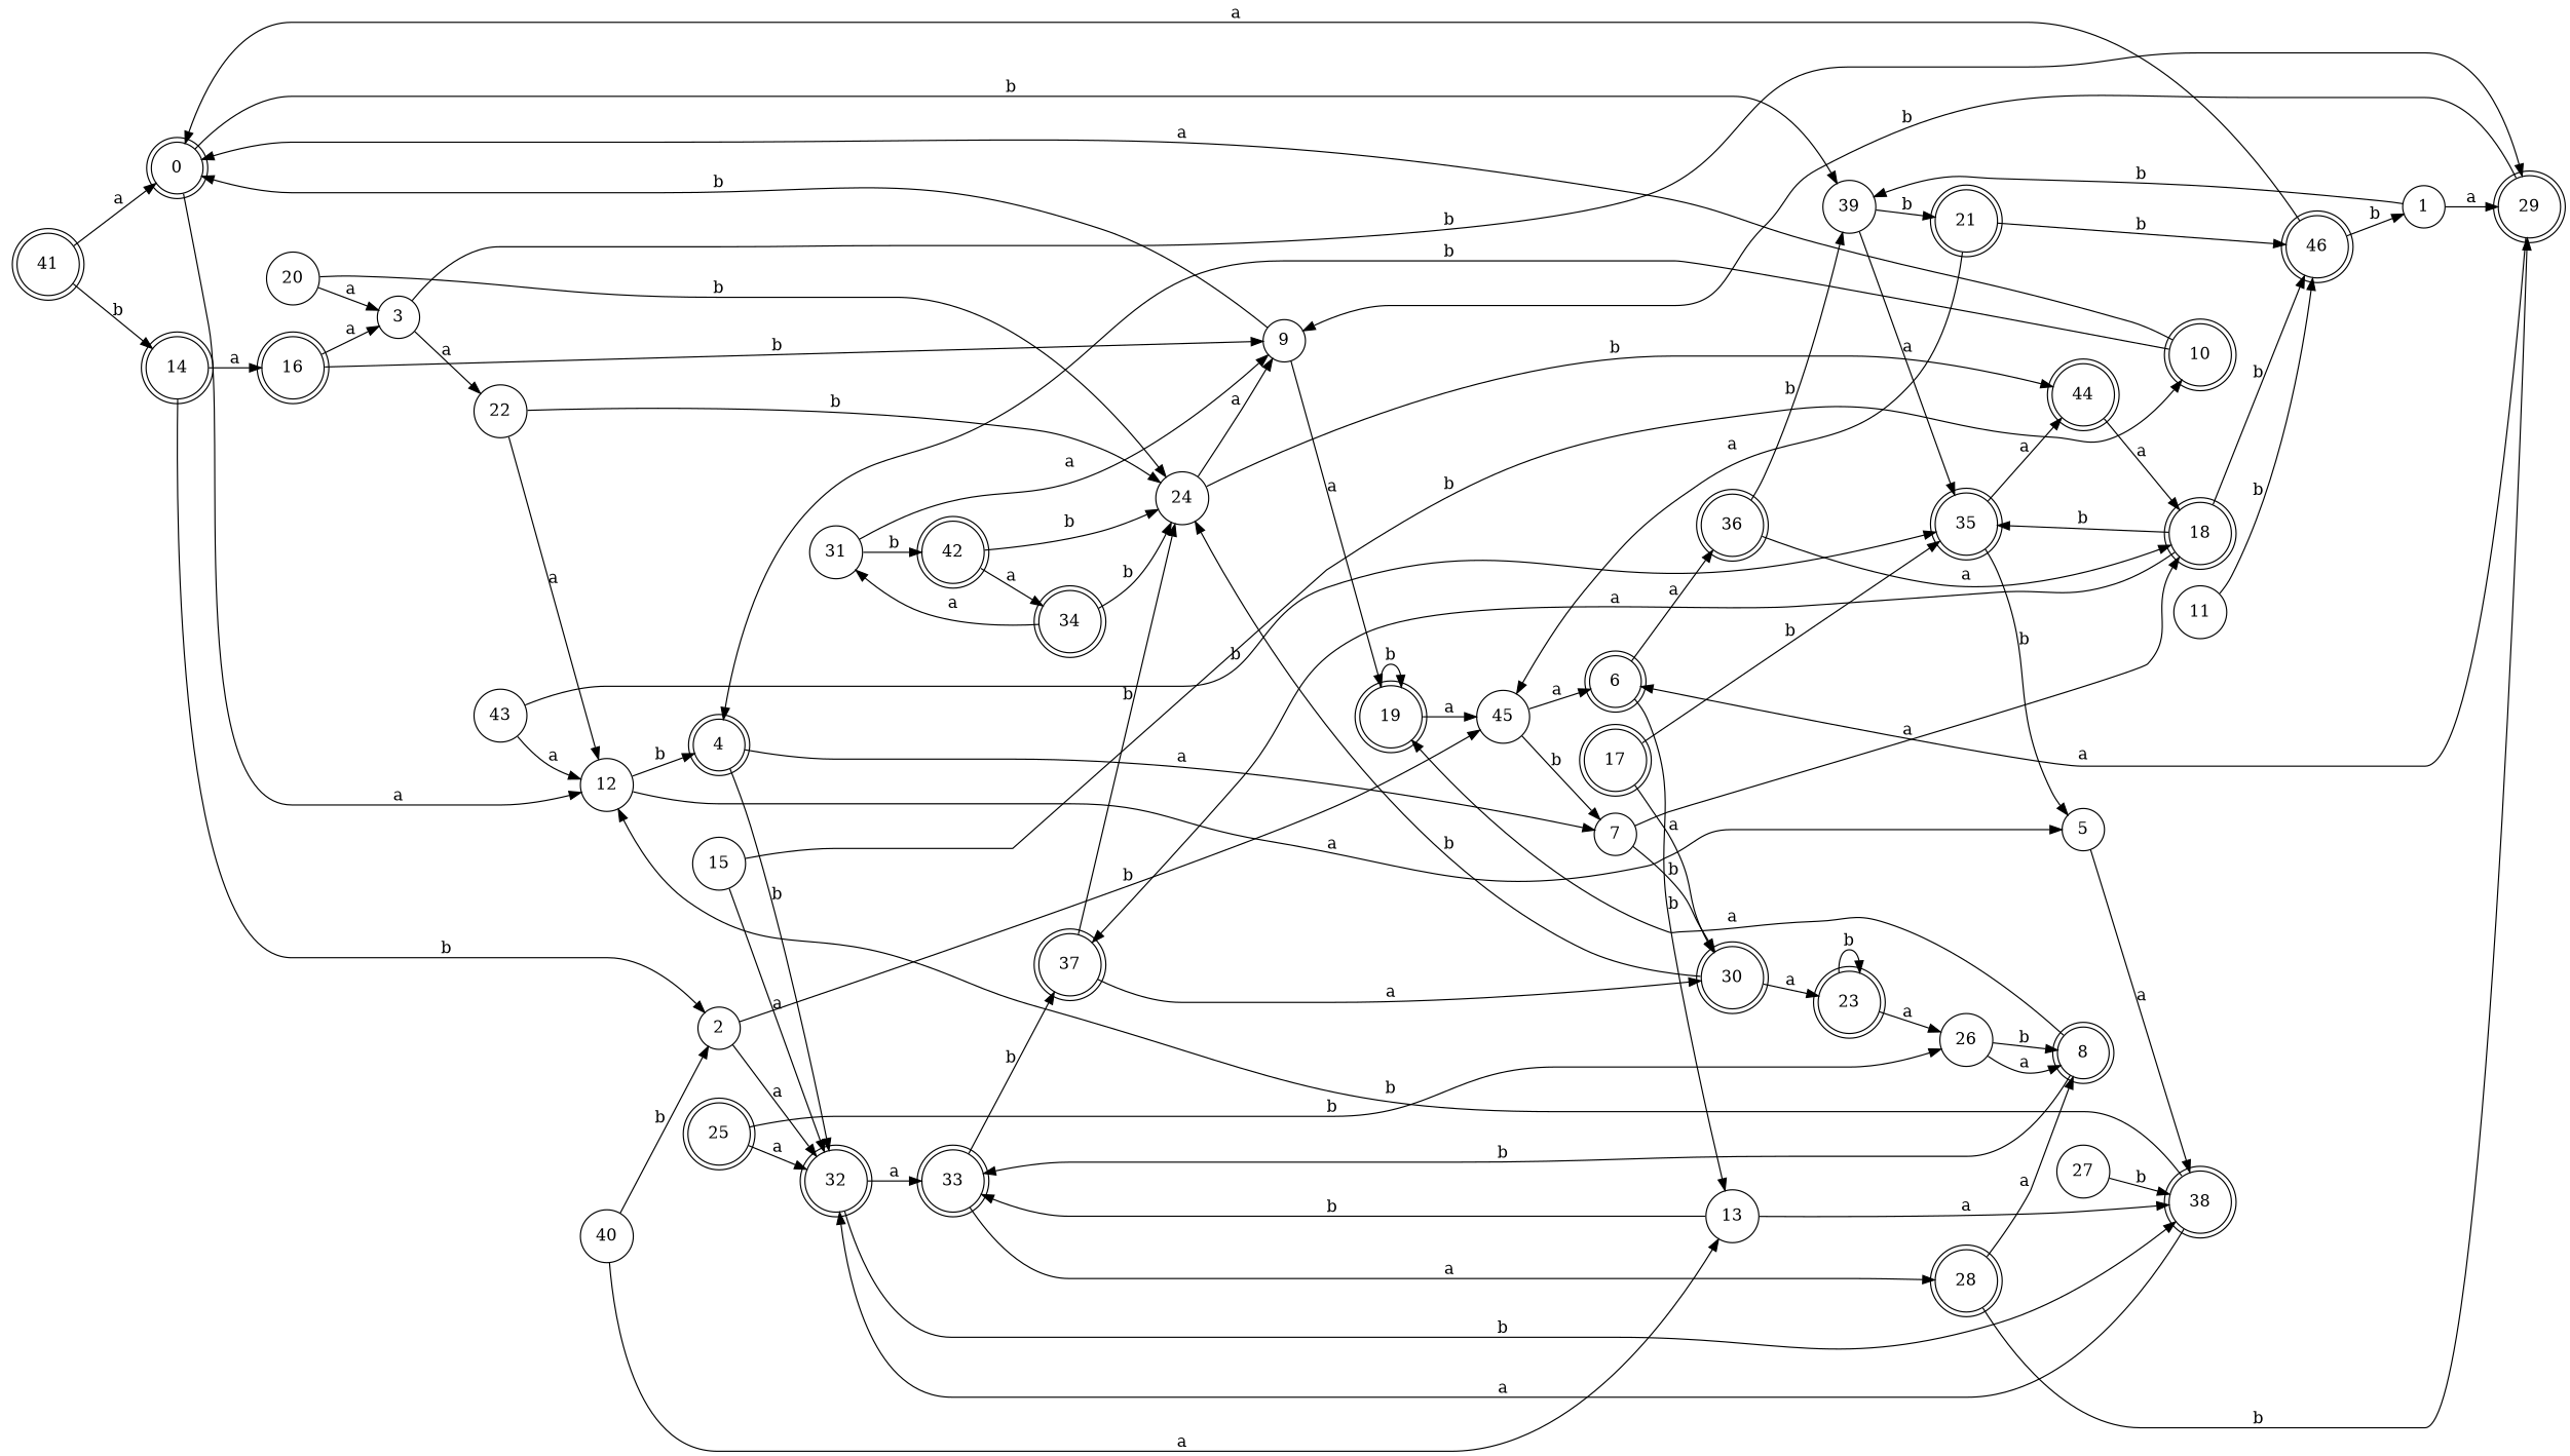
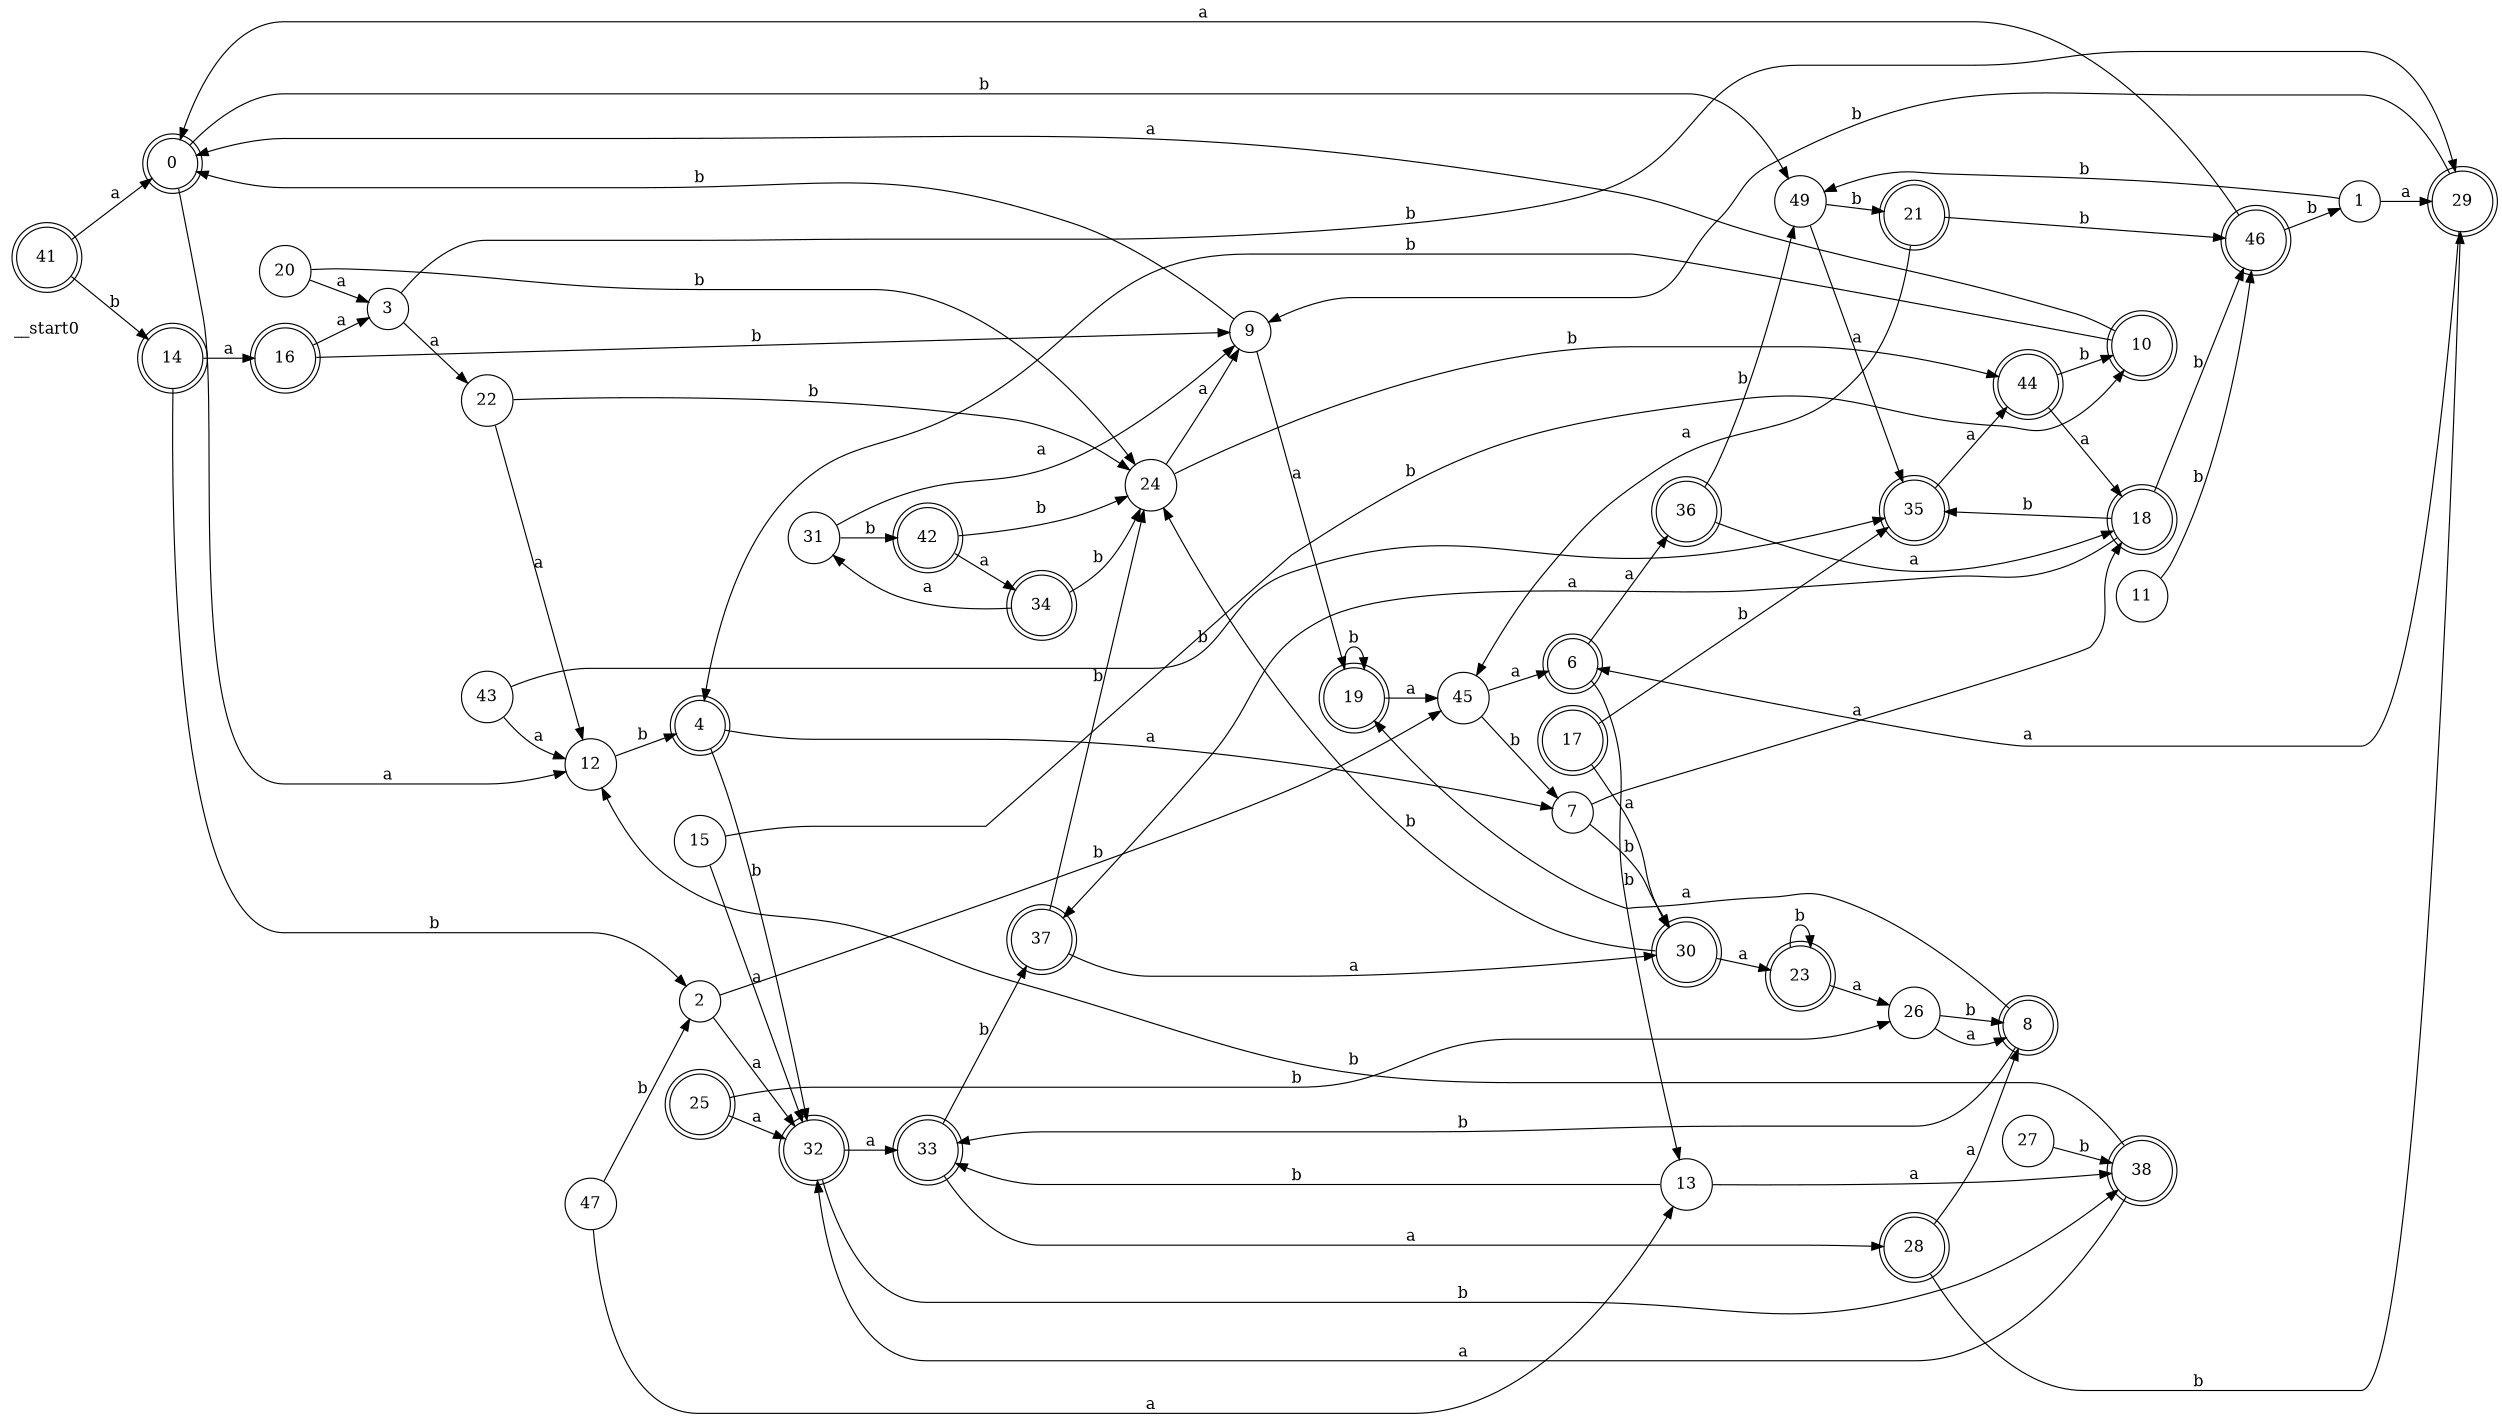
  digraph {
    rankdir=LR
    node [shape=doublecircle color=black fillcolor=white style="rounded,filled"]
+   __start0 [shape=none color="" fillcolor="" style=""]
    n2 [label=0]
    n3 [label=12 shape=circle style=filled]
-   n4 [label=39 shape=circle style=filled]
+   n4 [label=49 shape=circle style=filled]
    n5 [label=4]
-   n6 [label=5 shape=circle style=filled]
    n7 [label=35]
    n8 [label=21]
    n9 [label=1 shape=circle style=filled]
    n10 [label=29]
    n11 [label=6]
    n12 [label=9 shape=circle style=filled]
    n13 [label=2 shape=circle style=filled]
    n14 [label=32]
    n15 [label=45 shape=circle style=filled]
    n16 [label=38]
    n17 [label=33]
    n18 [label=7 shape=circle style=filled]
    n19 [label=3 shape=circle style=filled]
    n20 [label=22 shape=circle style=filled]
    n21 [label=24 shape=circle style=filled]
    n22 [label=18]
    n23 [label=30]
    n24 [label=46]
    n25 [label=13 shape=circle style=filled]
    n26 [label=36]
    n27 [label=37]
    n28 [label=23]
    n29 [label=8]
    n30 [label=19]
    n31 [label=28]
    n32 [label=10]
    n33 [label=11 shape=circle style=filled]
    n34 [label=14]
    n35 [label=16]
    n36 [label=15 shape=circle style=filled]
    n37 [label=17]
    n38 [label=44]
    n39 [label=20 shape=circle style=filled]
    n40 [label=26 shape=circle style=filled]
    n41 [label=25]
    n42 [label=27 shape=circle style=filled]
    n43 [label=31 shape=circle style=filled]
    n44 [label=42]
    n45 [label=34]
-   n46 [label=40 shape=circle style=filled]
+   n46 [label=47 shape=circle style=filled]
    n47 [label=41]
    n48 [label=43 shape=circle style=filled]
    n2 -> n3 [label=a]
    n2 -> n4 [label=b]
    n3 -> n5 [label=b]
-   n3 -> n6 [label=a]
    n4 -> n7 [label=a]
    n4 -> n8 [label=b]
    n5 -> n14 [label=b]
    n5 -> n18 [label=a]
-   n6 -> n16 [label=a]
-   n7 -> n6 [label=b]
    n7 -> n38 [label=a]
    n8 -> n15 [label=a]
    n8 -> n24 [label=b]
    n9 -> n4 [label=b]
    n9 -> n10 [label=a]
    n10 -> n11 [label=a]
    n10 -> n12 [label=b]
    n11 -> n25 [label=b]
    n11 -> n26 [label=a]
    n12 -> n2 [label=b]
    n12 -> n30 [label=a]
    n13 -> n14 [label=a]
    n13 -> n15 [label=b]
    n14 -> n16 [label=b]
    n14 -> n17 [label=a]
    n15 -> n11 [label=a]
    n15 -> n18 [label=b]
    n16 -> n3 [label=b]
    n16 -> n14 [label=a]
    n17 -> n27 [label=b]
    n17 -> n31 [label=a]
    n18 -> n22 [label=a]
    n18 -> n23 [label=b]
    n19 -> n10 [label=b]
    n19 -> n20 [label=a]
    n20 -> n3 [label=a]
    n20 -> n21 [label=b]
    n21 -> n12 [label=a]
    n21 -> n38 [label=b]
    n22 -> n7 [label=b]
    n22 -> n24 [label=b]
    n22 -> n27 [label=a]
    n23 -> n21 [label=b]
    n23 -> n28 [label=a]
    n24 -> n2 [label=a]
    n24 -> n9 [label=b]
    n25 -> n16 [label=a]
    n25 -> n17 [label=b]
    n26 -> n4 [label=b]
    n26 -> n22 [label=a]
    n27 -> n21 [label=b]
    n27 -> n23 [label=a]
    n28 -> n28 [label=b]
    n28 -> n40 [label=a]
    n29 -> n17 [label=b]
    n29 -> n30 [label=a]
    n30 -> n15 [label=a]
    n30 -> n30 [label=b]
    n31 -> n10 [label=b]
    n31 -> n29 [label=a]
    n32 -> n2 [label=a]
    n32 -> n5 [label=b]
    n33 -> n24 [label=b]
    n34 -> n13 [label=b]
    n34 -> n35 [label=a]
    n35 -> n12 [label=b]
    n35 -> n19 [label=a]
    n36 -> n14 [label=a]
    n36 -> n32 [label=b]
    n37 -> n7 [label=b]
    n37 -> n23 [label=a]
    n38 -> n22 [label=a]
+   n38 -> n32 [label=b]
    n39 -> n19 [label=a]
    n39 -> n21 [label=b]
    n40 -> n29 [label=a]
    n40 -> n29 [label=b]
    n41 -> n14 [label=a]
    n41 -> n40 [label=b]
    n42 -> n16 [label=b]
    n43 -> n12 [label=a]
    n43 -> n44 [label=b]
    n44 -> n21 [label=b]
    n44 -> n45 [label=a]
    n45 -> n21 [label=b]
    n45 -> n43 [label=a]
    n46 -> n13 [label=b]
    n46 -> n25 [label=a]
    n47 -> n2 [label=a]
    n47 -> n34 [label=b]
    n48 -> n3 [label=a]
    n48 -> n7 [label=b]
  }
